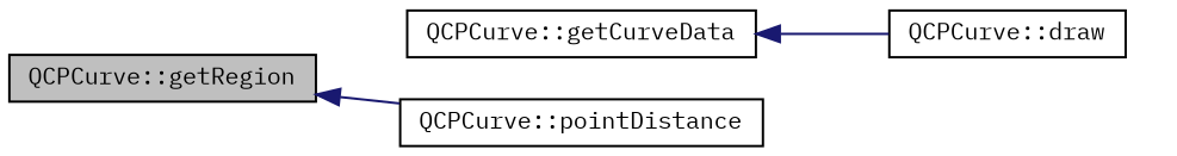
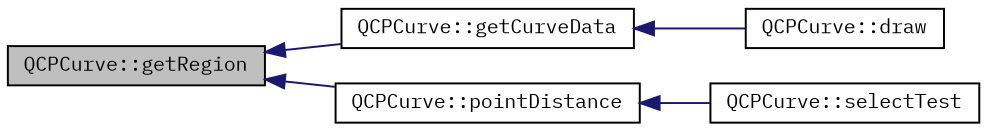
  digraph {
    fontname="IBM Plex Mono"
    rankdir=LR
    node [color=black fillcolor=white fontname="IBM Plex Mono" fontsize=10 shape=record style=filled]
    edge [color=midnightblue dir=back fontname="IBM Plex Mono" fontsize=10 labelfontname=Helvetica labelfontsize=10 style=solid]
    n1 [fillcolor=grey75 fontcolor=black height=0.2 label="QCPCurve::getRegion" width=0.4]
    n2 [height=0.2 label="QCPCurve::getCurveData" width=0.4]
    n3 [height=0.2 label="QCPCurve::pointDistance" width=0.4]
    n4 [height=0.2 label="QCPCurve::draw" width=0.4]
+   n5 [height=0.2 label="QCPCurve::selectTest" width=0.4]
+   n1 -> n2
    n1 -> n3
    n2 -> n4
+   n3 -> n5
  }
